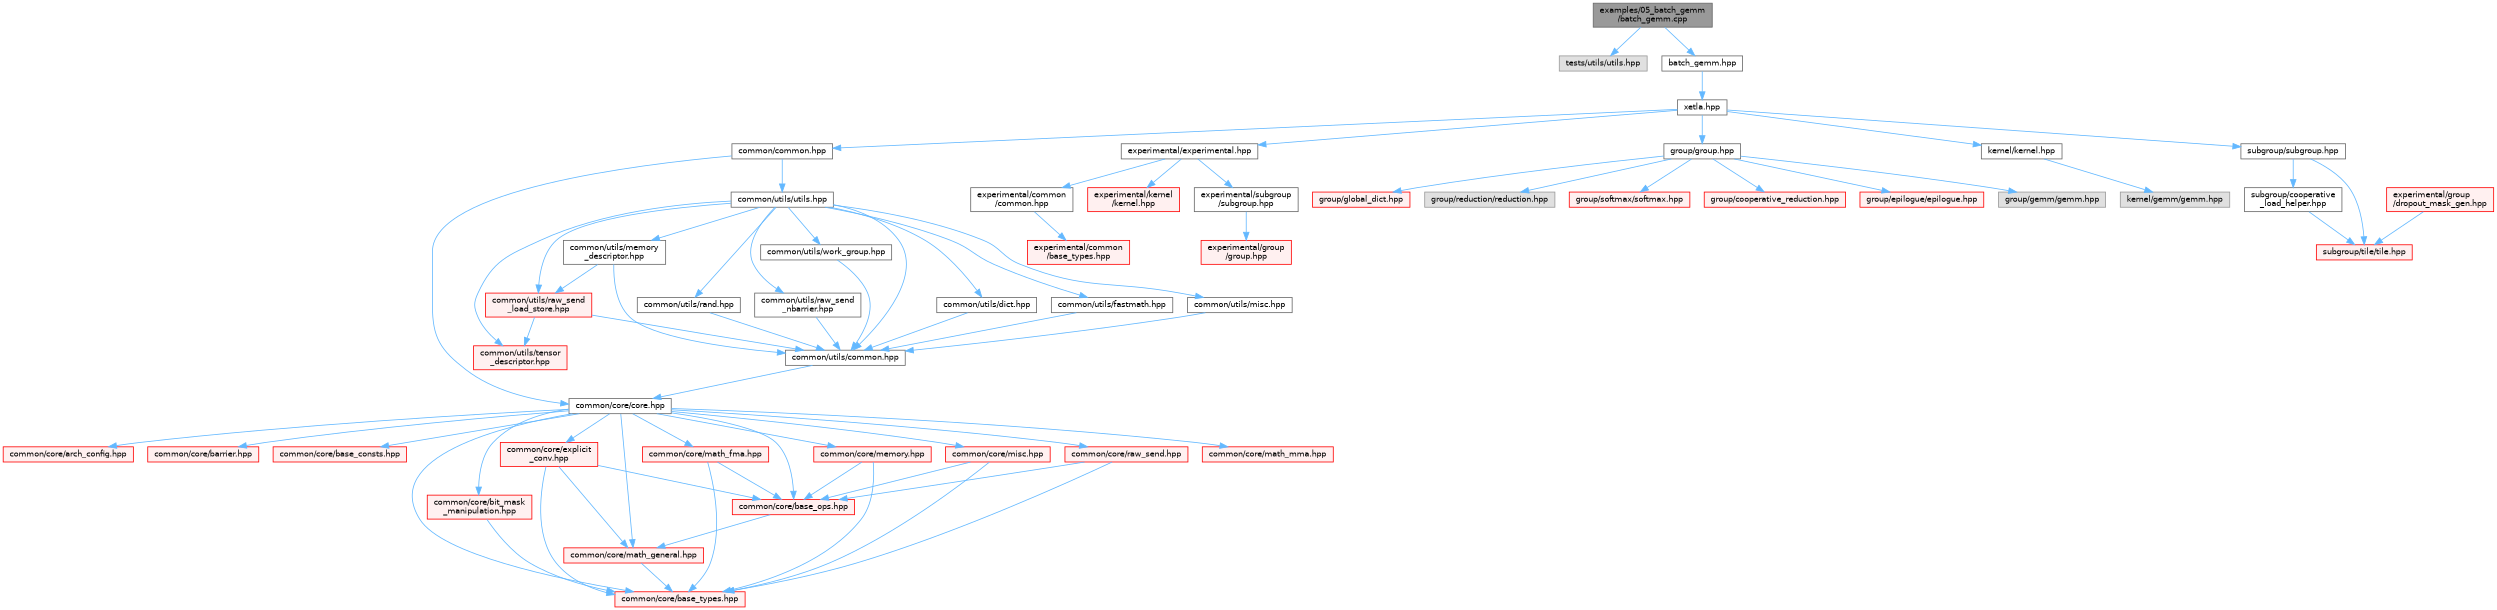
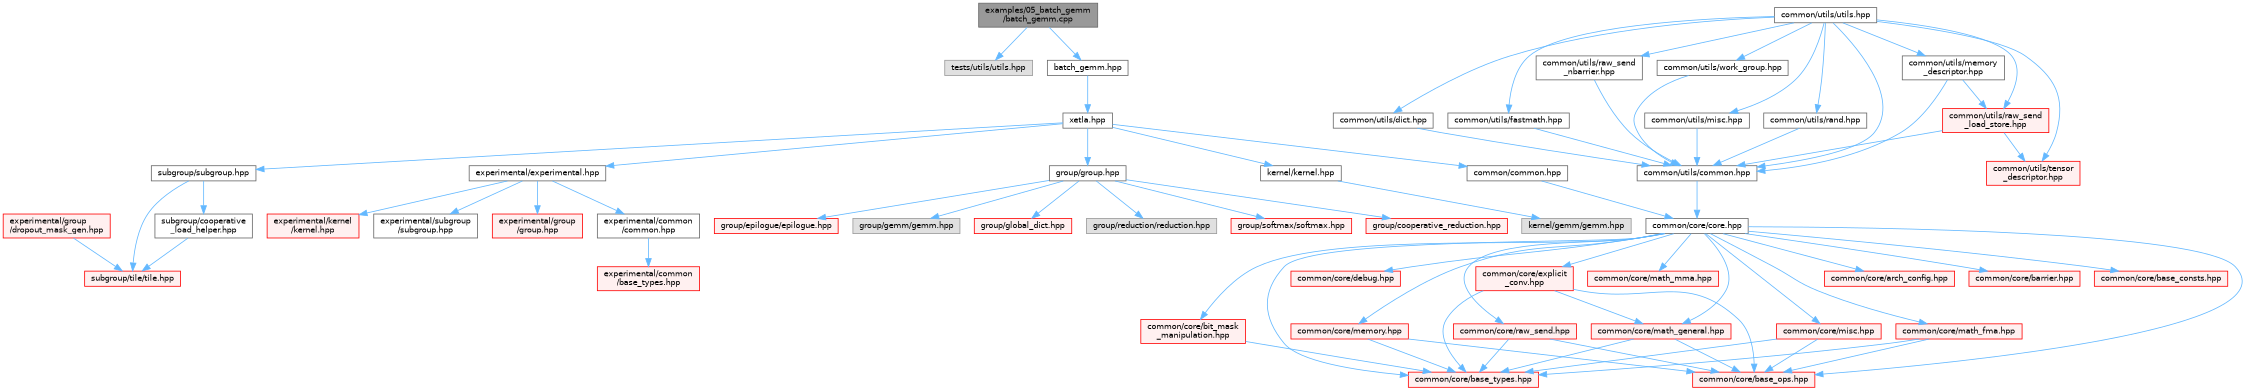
  digraph {
    node [color=red fillcolor="#FFF0F0" fontname=Helvetica fontsize=10 shape=box style=filled]
    edge [color=steelblue1 fontname=Helvetica fontsize=10 labelfontname=Helvetica labelfontsize=10 style=solid]
    n1 [color=gray40 fillcolor=grey60 fontcolor=black height=0.2 label="examples/05_batch_gemm\l/batch_gemm.cpp" width=0.4]
    n2 [color=grey60 fillcolor="#E0E0E0" height=0.2 label="tests/utils/utils.hpp" width=0.4]
    n3 [color=grey40 fillcolor=white height=0.2 label="batch_gemm.hpp" width=0.4]
    n4 [color=grey40 fillcolor=white height=0.2 label="xetla.hpp" width=0.4]
    n5 [color=grey40 fillcolor=white height=0.2 label="common/common.hpp" width=0.4]
    n6 [color=grey40 fillcolor=white height=0.2 label="experimental/experimental.hpp" width=0.4]
    n7 [color=grey40 fillcolor=white height=0.2 label="group/group.hpp" width=0.4]
    n8 [color=grey40 fillcolor=white height=0.2 label="kernel/kernel.hpp" width=0.4]
    n9 [color=grey40 fillcolor=white height=0.2 label="subgroup/subgroup.hpp" width=0.4]
    n10 [color=grey40 fillcolor=white height=0.2 label="common/core/core.hpp" width=0.4]
    n11 [color=grey40 fillcolor=white height=0.2 label="common/utils/utils.hpp" width=0.4]
    n12 [color=grey40 fillcolor=white height=0.2 label="experimental/common\l/common.hpp" width=0.4]
    n13 [height=0.2 label="experimental/group\l/group.hpp" width=0.4]
    n14 [height=0.2 label="experimental/kernel\l/kernel.hpp" width=0.4]
    n15 [color=grey40 fillcolor=white height=0.2 label="experimental/subgroup\l/subgroup.hpp" width=0.4]
    n16 [height=0.2 label="group/cooperative_reduction.hpp" width=0.4]
    n17 [height=0.2 label="group/epilogue/epilogue.hpp" width=0.4]
    n18 [color=grey60 fillcolor="#E0E0E0" height=0.2 label="group/gemm/gemm.hpp" width=0.4]
    n19 [height=0.2 label="group/global_dict.hpp" width=0.4]
    n20 [color=grey60 fillcolor="#E0E0E0" height=0.2 label="group/reduction/reduction.hpp" width=0.4]
    n21 [height=0.2 label="group/softmax/softmax.hpp" width=0.4]
    n22 [color=grey60 fillcolor="#E0E0E0" height=0.2 label="kernel/gemm/gemm.hpp" width=0.4]
    n23 [height=0.2 label="subgroup/tile/tile.hpp" width=0.4]
    n24 [color=grey40 fillcolor=white height=0.2 label="subgroup/cooperative\l_load_helper.hpp" width=0.4]
    n25 [height=0.2 label="common/core/arch_config.hpp" width=0.4]
    n26 [height=0.2 label="common/core/barrier.hpp" width=0.4]
    n27 [height=0.2 label="common/core/base_consts.hpp" width=0.4]
    n28 [height=0.2 label="common/core/base_ops.hpp" width=0.4]
    n29 [height=0.2 label="common/core/base_types.hpp" width=0.4]
    n30 [height=0.2 label="common/core/bit_mask\l_manipulation.hpp" width=0.4]
+   n31 [height=0.2 label="common/core/debug.hpp" width=0.4]
    n32 [height=0.2 label="common/core/explicit\l_conv.hpp" width=0.4]
    n33 [height=0.2 label="common/core/math_general.hpp" width=0.4]
    n34 [height=0.2 label="common/core/math_fma.hpp" width=0.4]
    n35 [height=0.2 label="common/core/math_mma.hpp" width=0.4]
    n36 [height=0.2 label="common/core/memory.hpp" width=0.4]
    n37 [height=0.2 label="common/core/misc.hpp" width=0.4]
    n38 [height=0.2 label="common/core/raw_send.hpp" width=0.4]
    n39 [color=grey40 fillcolor=white height=0.2 label="common/utils/common.hpp" width=0.4]
    n40 [color=grey40 fillcolor=white height=0.2 label="common/utils/dict.hpp" width=0.4]
    n41 [color=grey40 fillcolor=white height=0.2 label="common/utils/fastmath.hpp" width=0.4]
    n42 [color=grey40 fillcolor=white height=0.2 label="common/utils/memory\l_descriptor.hpp" width=0.4]
    n43 [height=0.2 label="common/utils/raw_send\l_load_store.hpp" width=0.4]
    n44 [height=0.2 label="common/utils/tensor\l_descriptor.hpp" width=0.4]
    n45 [color=grey40 fillcolor=white height=0.2 label="common/utils/misc.hpp" width=0.4]
    n46 [color=grey40 fillcolor=white height=0.2 label="common/utils/rand.hpp" width=0.4]
    n47 [color=grey40 fillcolor=white height=0.2 label="common/utils/raw_send\l_nbarrier.hpp" width=0.4]
    n48 [color=grey40 fillcolor=white height=0.2 label="common/utils/work_group.hpp" width=0.4]
    n49 [height=0.2 label="experimental/common\l/base_types.hpp" width=0.4]
    n50 [height=0.2 label="experimental/group\l/dropout_mask_gen.hpp" width=0.4]
    n1 -> n2
    n1 -> n3
    n3 -> n4
    n4 -> n5
    n4 -> n6
    n4 -> n7
    n4 -> n8
    n4 -> n9
    n5 -> n10
-   n5 -> n11
    n6 -> n12
-   n15 -> n13
+   n6 -> n13
    n6 -> n14
    n6 -> n15
    n7 -> n16
    n7 -> n17
    n7 -> n18
    n7 -> n19
    n7 -> n20
    n7 -> n21
    n8 -> n22
    n9 -> n23
    n9 -> n24
    n10 -> n25
    n10 -> n26
    n10 -> n27
    n10 -> n28
    n10 -> n29
    n10 -> n30
+   n10 -> n31
    n10 -> n32
    n10 -> n33
    n10 -> n34
    n10 -> n35
    n10 -> n36
    n10 -> n37
    n10 -> n38
    n11 -> n39
    n11 -> n40
    n11 -> n41
    n11 -> n42
    n11 -> n43
    n11 -> n44
    n11 -> n45
    n11 -> n46
    n11 -> n47
    n11 -> n48
    n12 -> n49
    n24 -> n23
    n30 -> n29
    n32 -> n28
    n32 -> n29
    n32 -> n33
-   n28 -> n33
+   n33 -> n28
    n33 -> n29
    n34 -> n28
    n34 -> n29
    n36 -> n28
    n36 -> n29
    n37 -> n28
    n37 -> n29
    n38 -> n28
    n38 -> n29
    n39 -> n10
    n40 -> n39
    n41 -> n39
    n42 -> n39
    n42 -> n43
    n43 -> n39
    n43 -> n44
    n45 -> n39
    n46 -> n39
    n47 -> n39
    n48 -> n39
    n50 -> n23
  }
